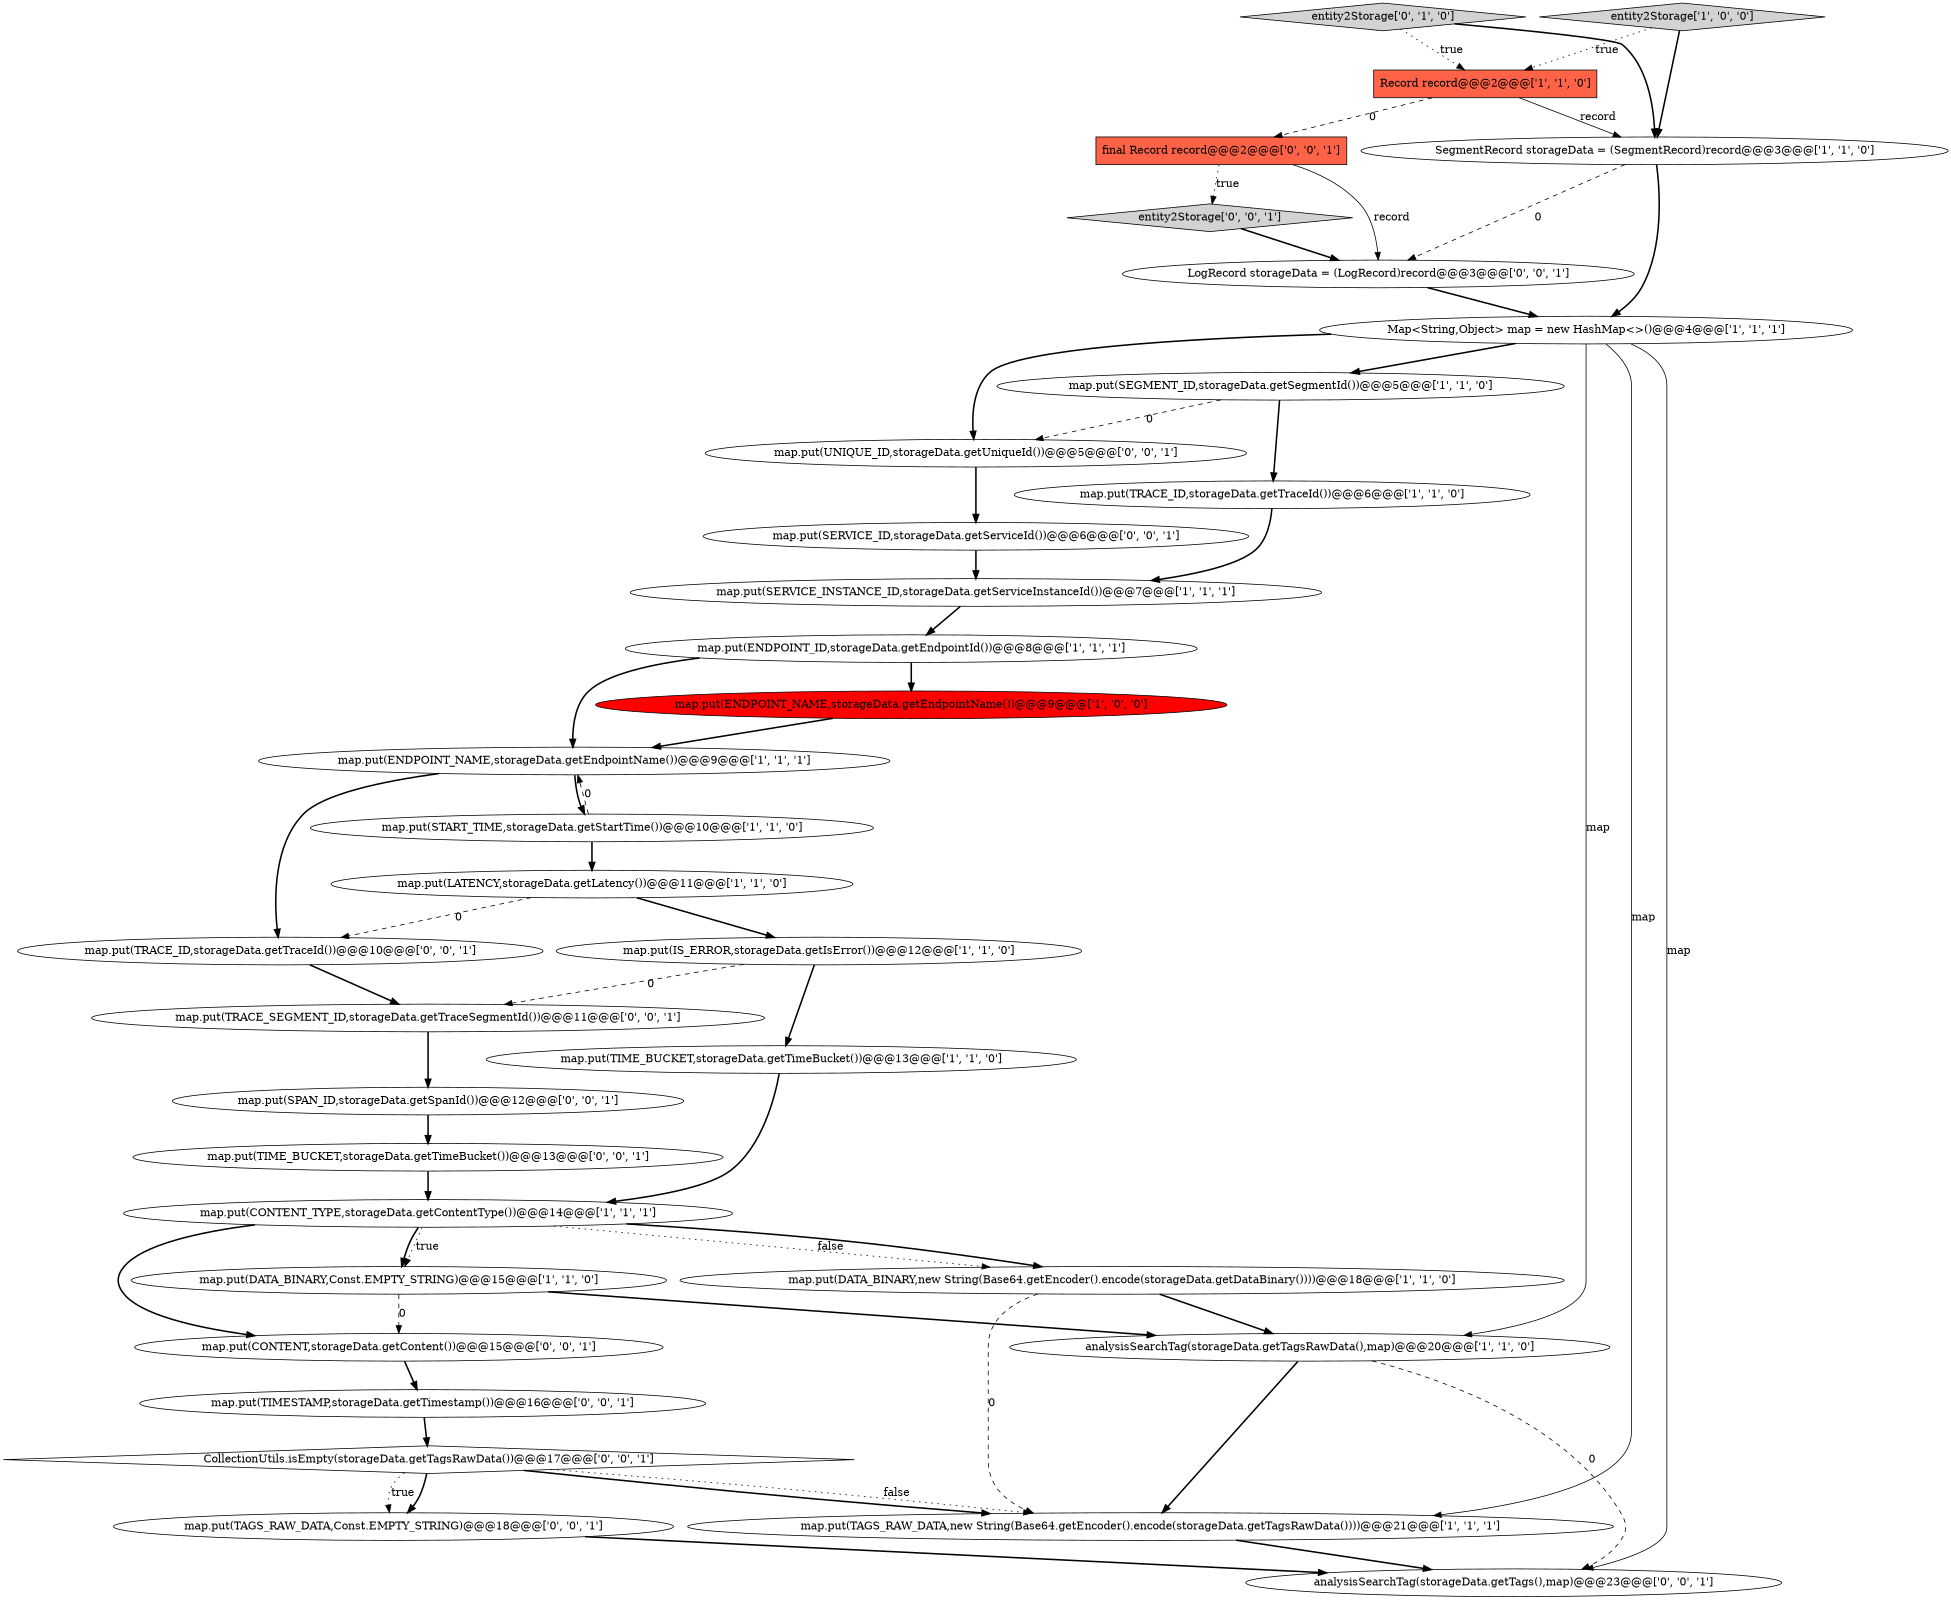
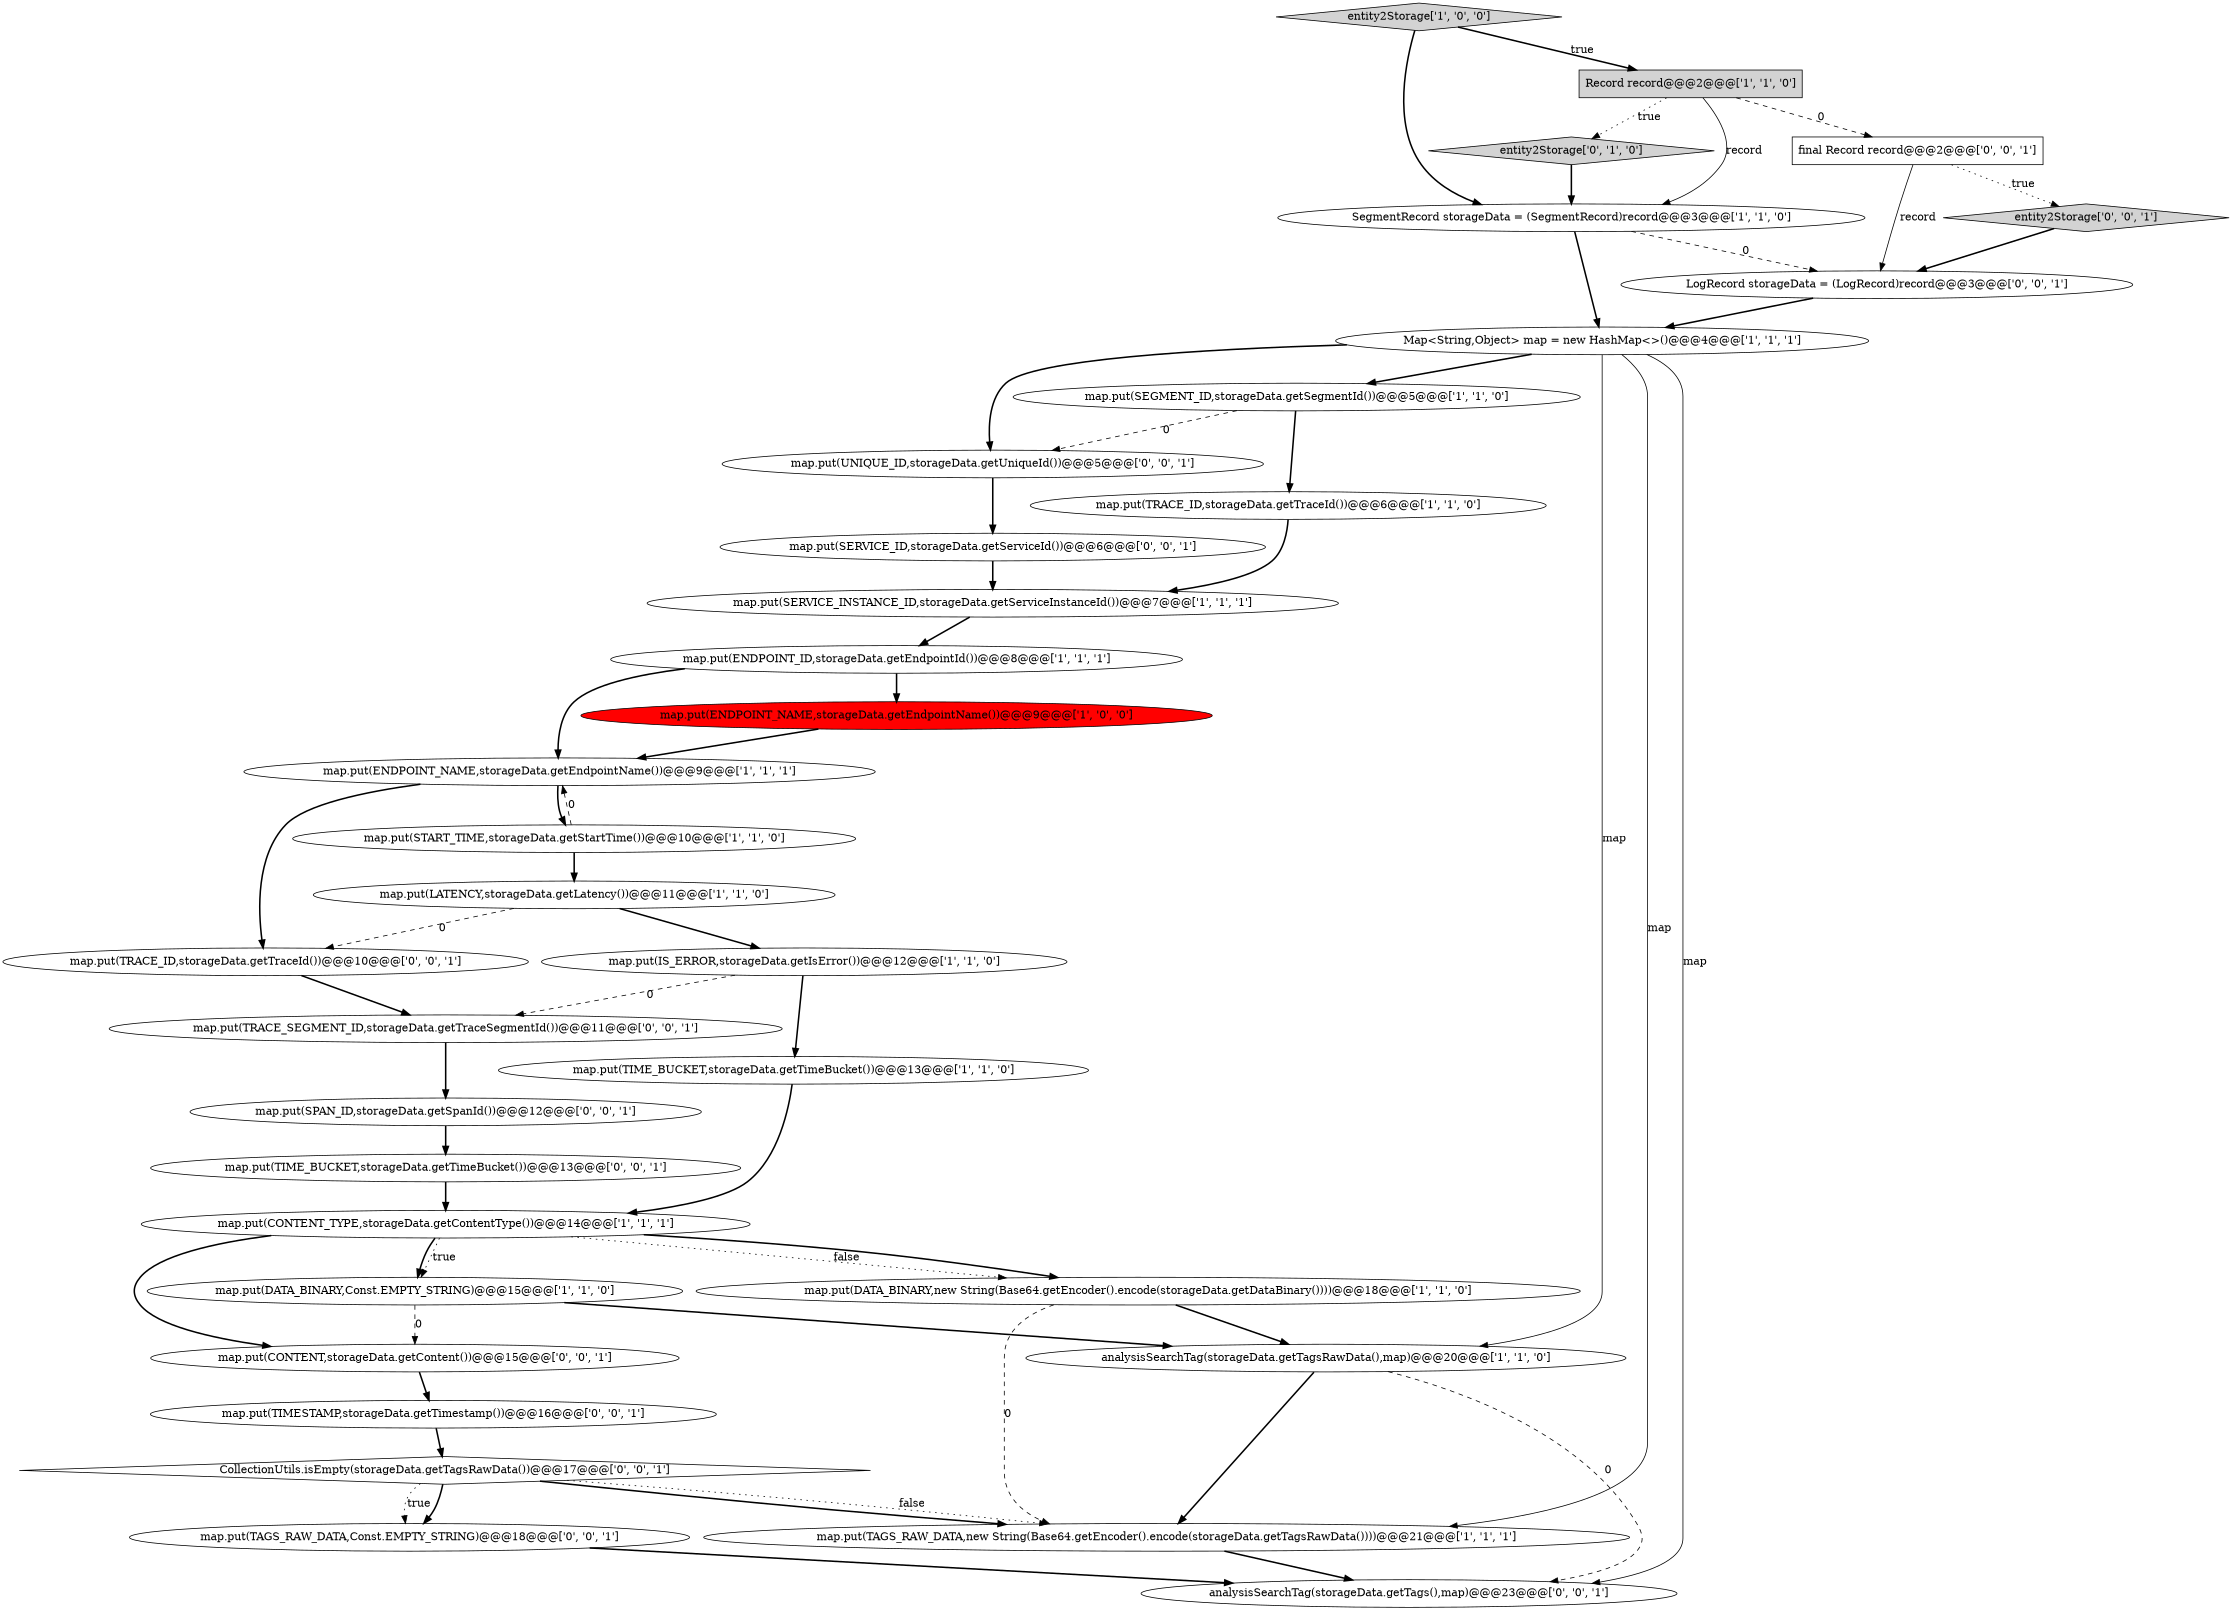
  digraph {
    node [fillcolor=white shape=ellipse style=filled]
    edge [style=bold]
    n1 [label="map.put(TRACE_ID,storageData.getTraceId())@@@6@@@['1', '1', '0']"]
    n2 [label="map.put(SERVICE_INSTANCE_ID,storageData.getServiceInstanceId())@@@7@@@['1', '1', '1']"]
    n3 [label="map.put(ENDPOINT_ID,storageData.getEndpointId())@@@8@@@['1', '1', '1']"]
    n4 [label="map.put(ENDPOINT_NAME,storageData.getEndpointName())@@@9@@@['1', '1', '1']"]
    n5 [label="map.put(START_TIME,storageData.getStartTime())@@@10@@@['1', '1', '0']"]
    n6 [label="map.put(TRACE_ID,storageData.getTraceId())@@@10@@@['0', '0', '1']"]
    n7 [label="map.put(LATENCY,storageData.getLatency())@@@11@@@['1', '1', '0']"]
    n8 [label="map.put(TRACE_SEGMENT_ID,storageData.getTraceSegmentId())@@@11@@@['0', '0', '1']"]
    n9 [label="map.put(TIMESTAMP,storageData.getTimestamp())@@@16@@@['0', '0', '1']"]
    n10 [label="CollectionUtils.isEmpty(storageData.getTagsRawData())@@@17@@@['0', '0', '1']" shape=diamond]
    n11 [label="map.put(TAGS_RAW_DATA,new String(Base64.getEncoder().encode(storageData.getTagsRawData())))@@@21@@@['1', '1', '1']"]
    n12 [label="map.put(TAGS_RAW_DATA,Const.EMPTY_STRING)@@@18@@@['0', '0', '1']"]
    n13 [label="map.put(IS_ERROR,storageData.getIsError())@@@12@@@['1', '1', '0']"]
    n14 [label="map.put(TIME_BUCKET,storageData.getTimeBucket())@@@13@@@['1', '1', '0']"]
    n15 [label="map.put(CONTENT_TYPE,storageData.getContentType())@@@14@@@['1', '1', '1']"]
    n16 [label="map.put(SPAN_ID,storageData.getSpanId())@@@12@@@['0', '0', '1']"]
    n17 [label="map.put(DATA_BINARY,Const.EMPTY_STRING)@@@15@@@['1', '1', '0']"]
    n18 [label="map.put(CONTENT,storageData.getContent())@@@15@@@['0', '0', '1']"]
    n19 [label="analysisSearchTag(storageData.getTagsRawData(),map)@@@20@@@['1', '1', '0']"]
    n20 [label="analysisSearchTag(storageData.getTags(),map)@@@23@@@['0', '0', '1']"]
    n21 [label="LogRecord storageData = (LogRecord)record@@@3@@@['0', '0', '1']"]
    n22 [label="Map<String,Object> map = new HashMap<>()@@@4@@@['1', '1', '1']"]
    n23 [label="map.put(UNIQUE_ID,storageData.getUniqueId())@@@5@@@['0', '0', '1']"]
    n24 [label="map.put(SEGMENT_ID,storageData.getSegmentId())@@@5@@@['1', '1', '0']"]
-   n25 [fillcolor=tomato label="final Record record@@@2@@@['0', '0', '1']" shape=box]
+   n25 [label="final Record record@@@2@@@['0', '0', '1']" shape=box]
    n26 [fillcolor=lightgray label="entity2Storage['0', '0', '1']" shape=diamond]
    n27 [label="map.put(DATA_BINARY,new String(Base64.getEncoder().encode(storageData.getDataBinary())))@@@18@@@['1', '1', '0']"]
-   n28 [fillcolor=tomato label="Record record@@@2@@@['1', '1', '0']" shape=box]
+   n28 [fillcolor=lightgray label="Record record@@@2@@@['1', '1', '0']" shape=box]
    n29 [label="SegmentRecord storageData = (SegmentRecord)record@@@3@@@['1', '1', '0']"]
    n30 [fillcolor=lightgray label="entity2Storage['1', '0', '0']" shape=diamond]
    n31 [label="map.put(SERVICE_ID,storageData.getServiceId())@@@6@@@['0', '0', '1']"]
    n32 [fillcolor=red label="map.put(ENDPOINT_NAME,storageData.getEndpointName())@@@9@@@['1', '0', '0']"]
    n33 [label="map.put(TIME_BUCKET,storageData.getTimeBucket())@@@13@@@['0', '0', '1']"]
    n34 [fillcolor=lightgray label="entity2Storage['0', '1', '0']" shape=diamond]
    n1 -> n2
    n2 -> n3
    n3 -> n4
    n3 -> n32
    n4 -> n5
    n4 -> n6
    n5 -> n4 [label=0 style=dashed]
    n5 -> n7
    n6 -> n8
    n7 -> n6 [label=0 style=dashed]
    n7 -> n13
    n8 -> n16
    n9 -> n10
    n10 -> n11
    n10 -> n11 [label=false style=dotted]
    n10 -> n12
    n10 -> n12 [label=true style=dotted]
    n11 -> n20
    n12 -> n20
    n13 -> n8 [label=0 style=dashed]
    n13 -> n14
    n14 -> n15
    n15 -> n17
    n15 -> n17 [label=true style=dotted]
    n15 -> n18
    n15 -> n27 [label=false style=dotted]
    n15 -> n27
    n16 -> n33
    n17 -> n18 [label=0 style=dashed]
    n17 -> n19
    n18 -> n9
    n19 -> n11
    n19 -> n20 [label=0 style=dashed]
    n21 -> n22
    n22 -> n11 [label=map style=solid]
    n22 -> n19 [label=map style=solid]
    n22 -> n20 [label=map style=solid]
    n22 -> n23
    n22 -> n24
    n23 -> n31
    n24 -> n1
    n24 -> n23 [label=0 style=dashed]
    n25 -> n21 [label=record style=solid]
    n25 -> n26 [label=true style=dotted]
    n26 -> n21
    n27 -> n11 [label=0 style=dashed]
    n27 -> n19
    n28 -> n25 [label=0 style=dashed]
    n28 -> n29 [label=record style=solid]
    n29 -> n21 [label=0 style=dashed]
    n29 -> n22
-   n30 -> n28 [label=true style=dotted]
+   n30 -> n28 [label=true]
    n30 -> n29
    n31 -> n2
    n32 -> n4
    n33 -> n15
-   n34 -> n28 [label=true style=dotted]
+   n28 -> n34 [label=true style=dotted]
    n34 -> n29
  }
